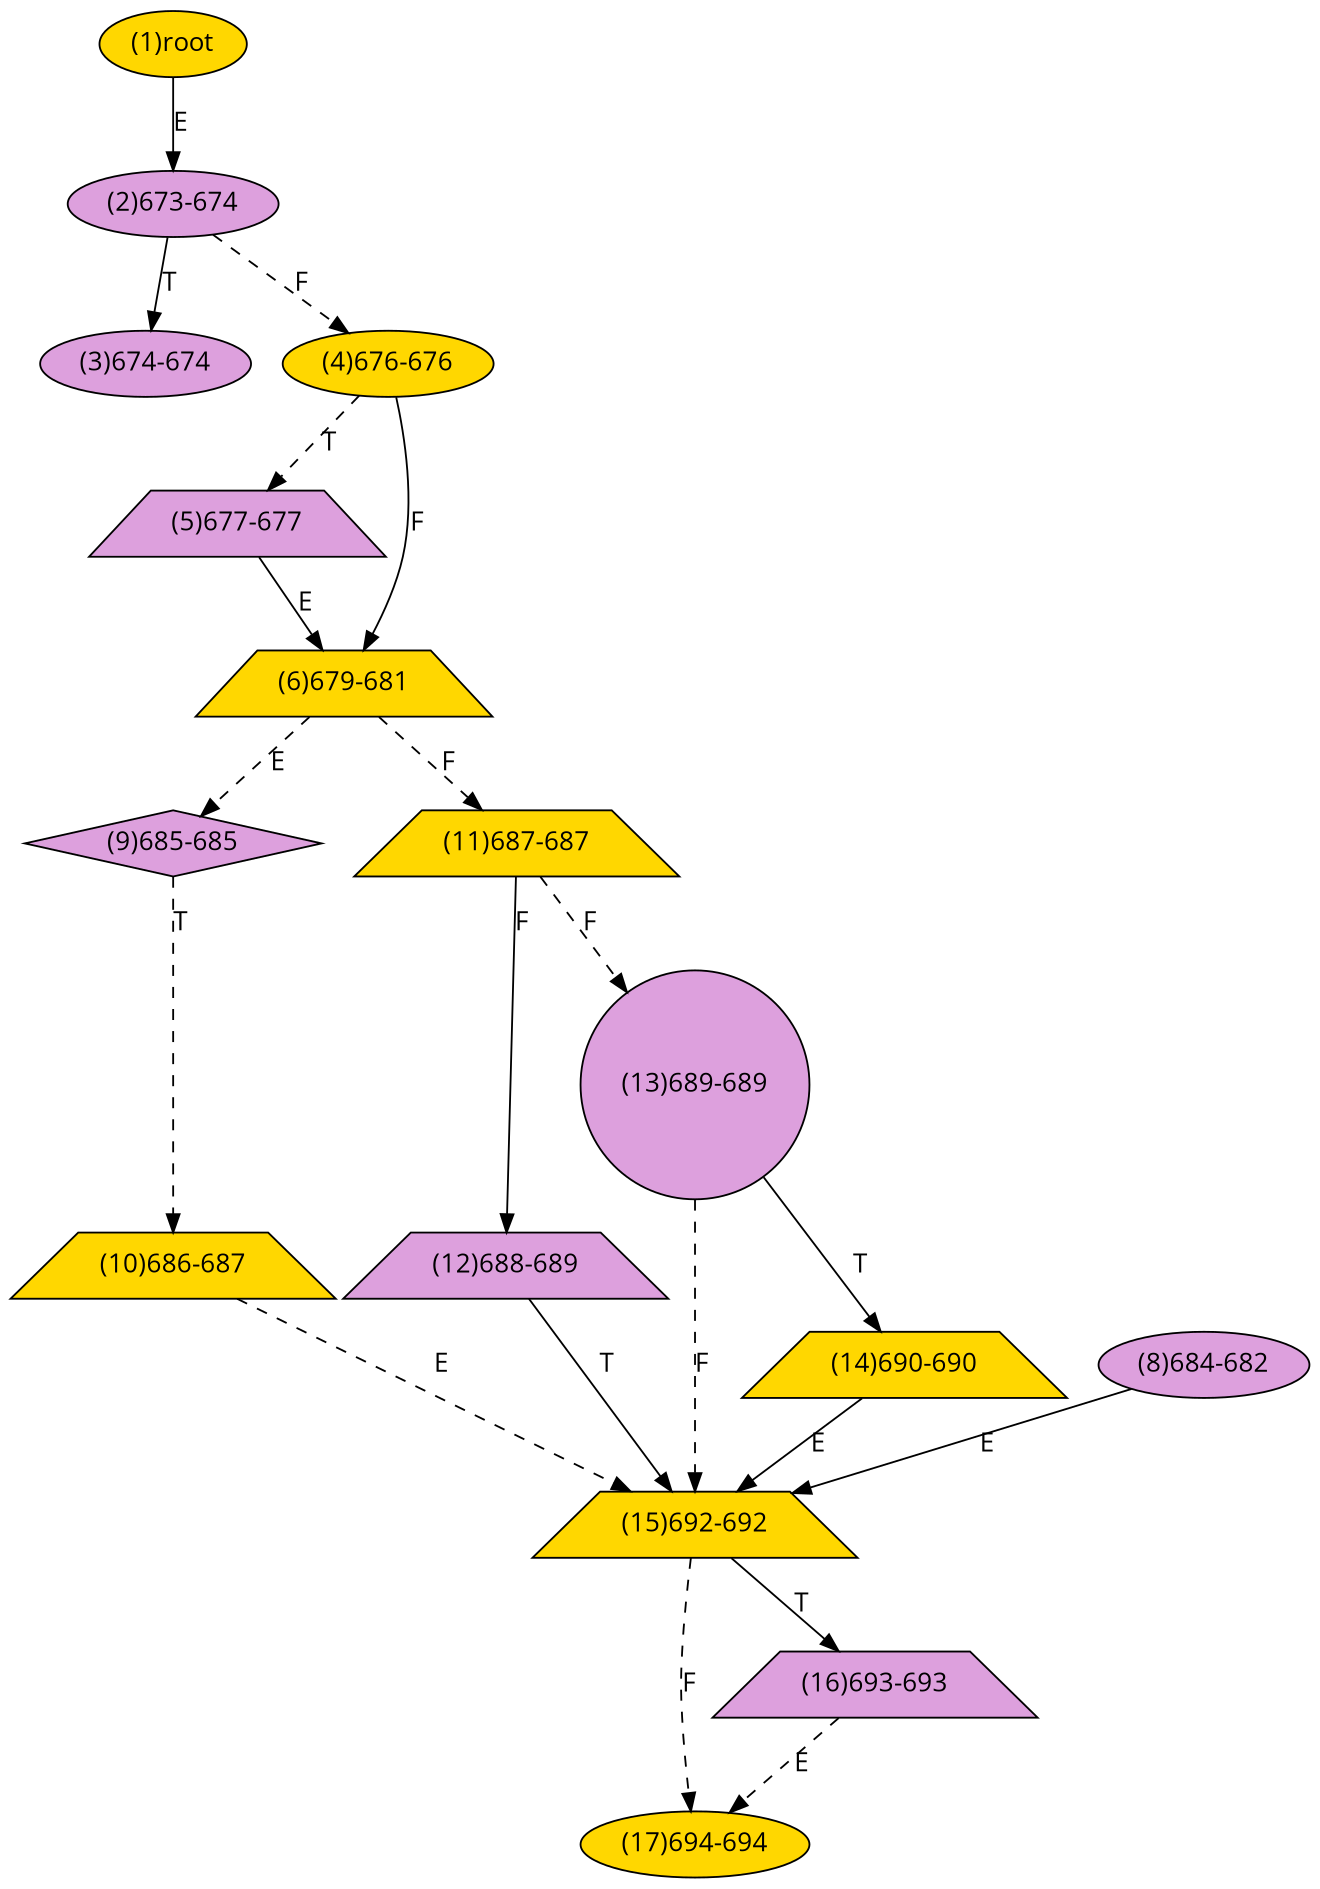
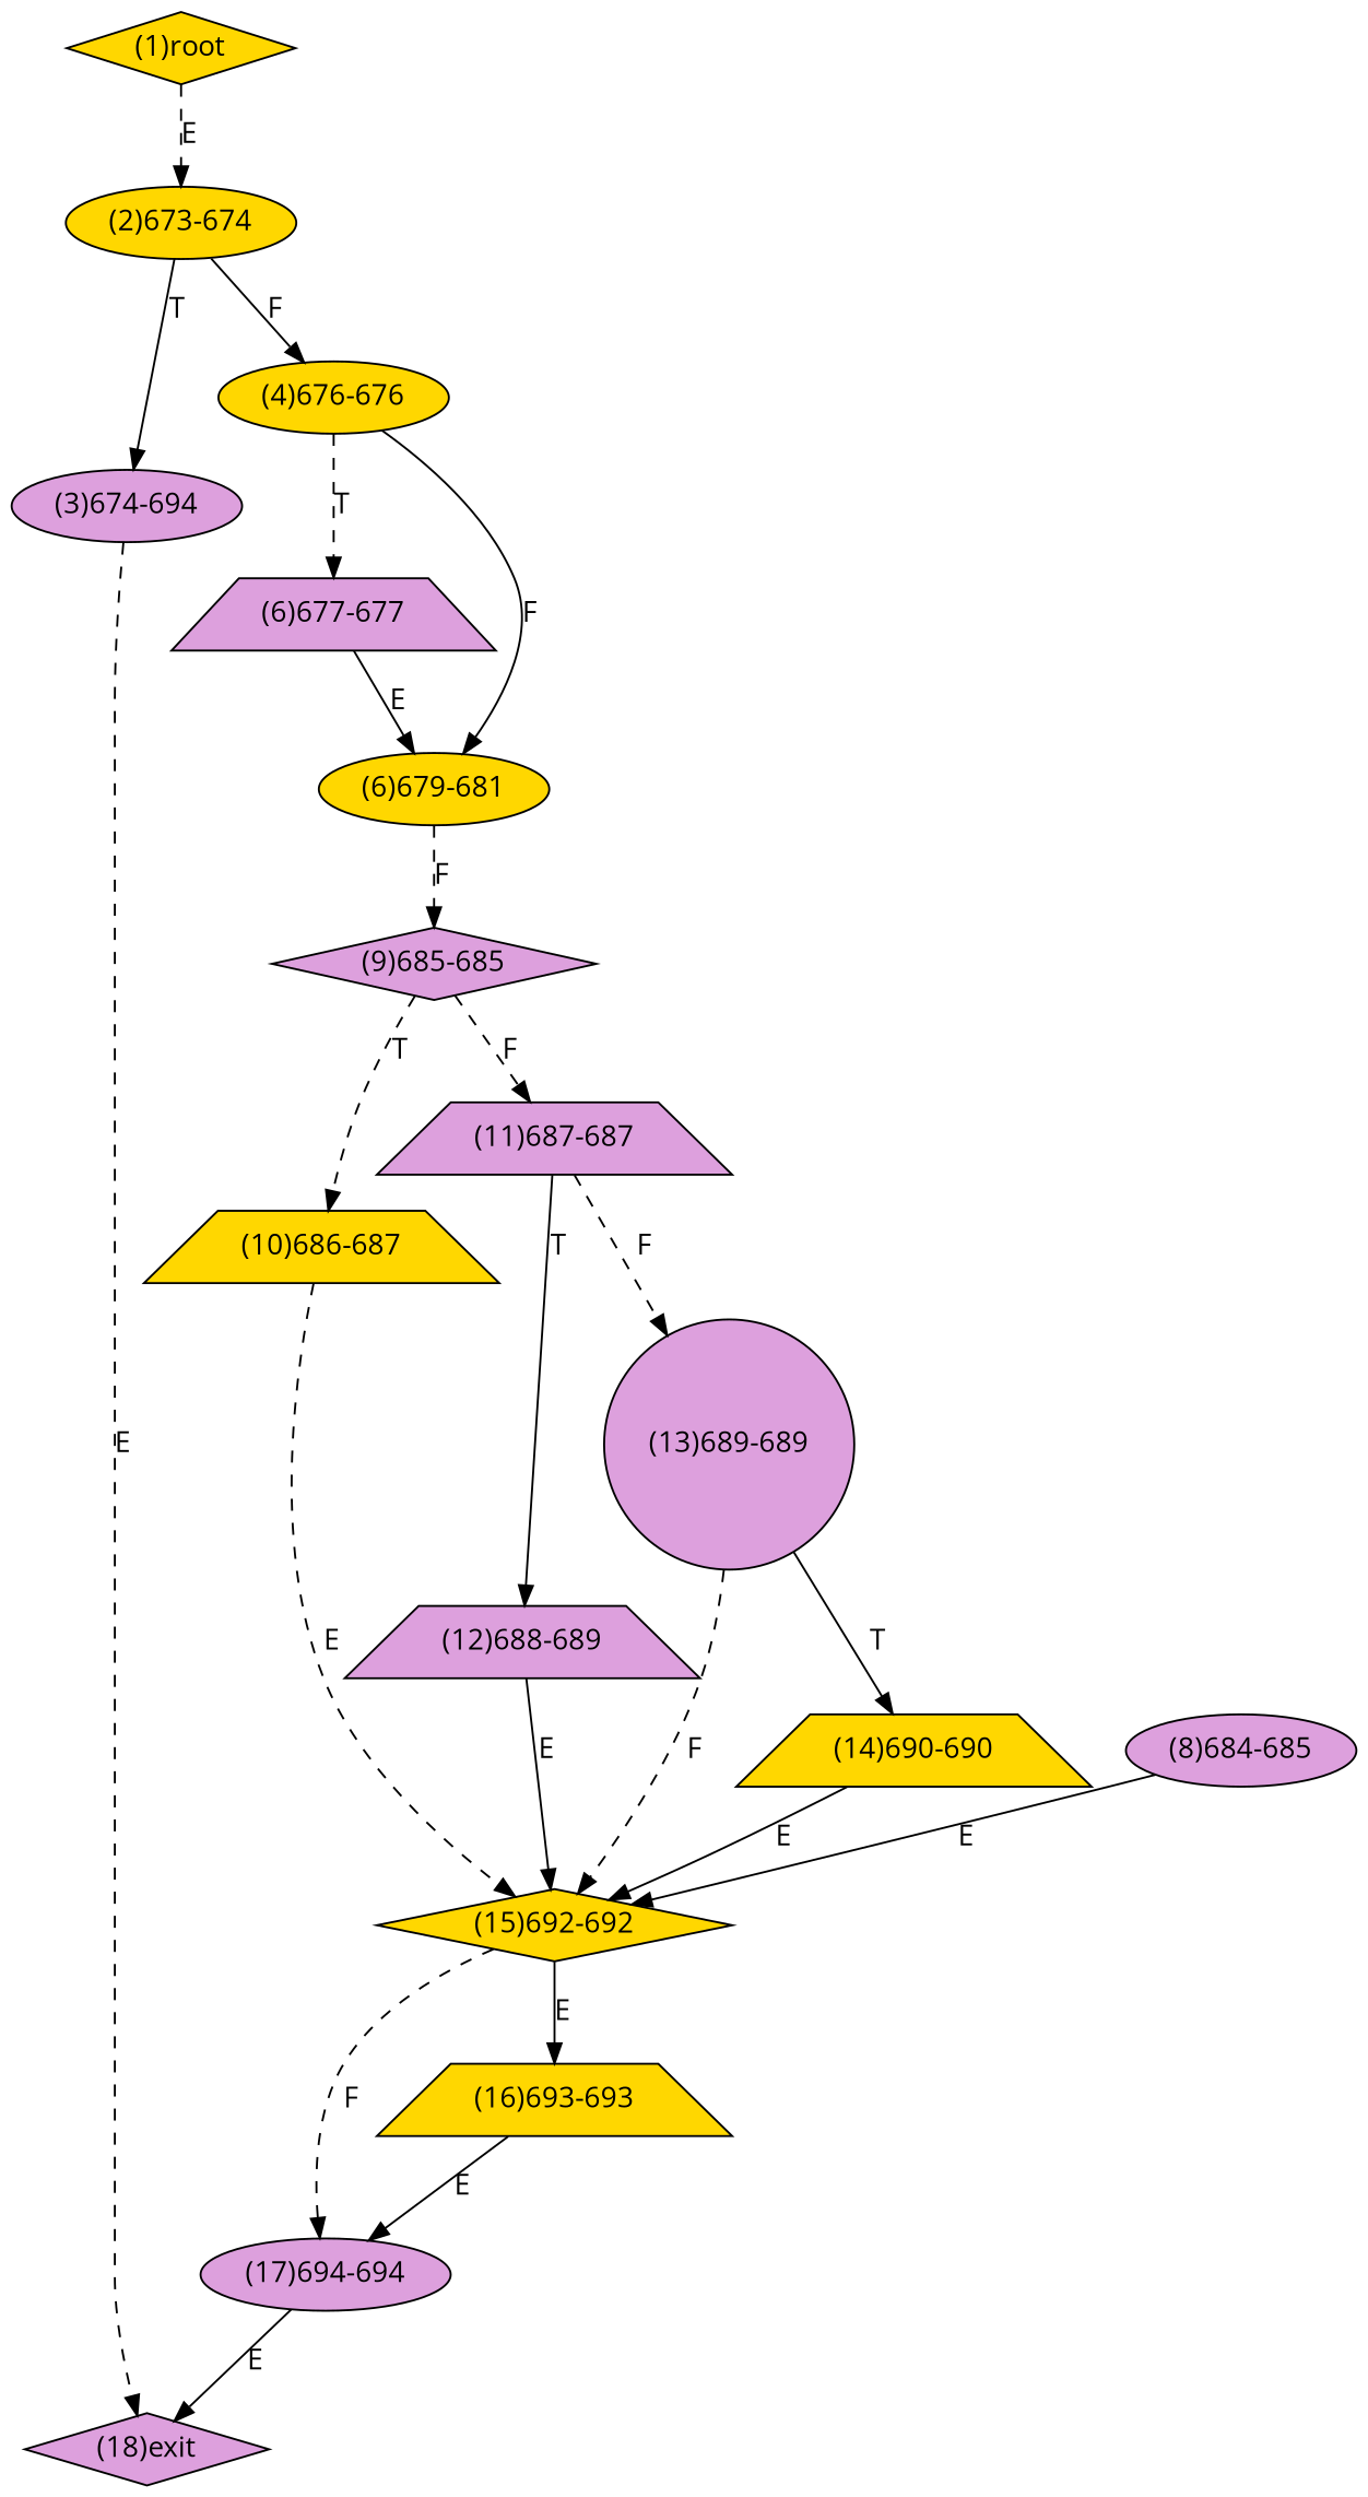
  digraph {
    fontname="Open Sans"
    node [fillcolor=plum fontname="Open Sans" shape=trapezium style=filled]
    edge [fontname="Open Sans" style=dashed]
-   n1 [fillcolor=gold label="(1)root" shape=ellipse]
-   n2 [label="(2)673-674" shape=ellipse]
-   n3 [label="(3)674-674" shape=ellipse]
+   n1 [fillcolor=gold label="(1)root" shape=diamond]
+   n2 [fillcolor=gold label="(2)673-674" shape=ellipse]
+   n3 [label="(3)674-694" shape=ellipse]
    n4 [fillcolor=gold label="(4)676-676" shape=ellipse]
-   n6 [label="(5)677-677"]
-   n7 [fillcolor=gold label="(6)679-681"]
+   n5 [label="(18)exit" shape=diamond]
+   n6 [label="(6)677-677"]
+   n7 [fillcolor=gold label="(6)679-681" shape=ellipse]
    n8 [label="(9)685-685" shape=diamond]
    n9 [fillcolor=gold label="(10)686-687"]
-   n10 [fillcolor=gold label="(11)687-687"]
-   n11 [label="(8)684-682" shape=ellipse]
-   n12 [fillcolor=gold label="(15)692-692"]
-   n13 [fillcolor=gold label="(17)694-694" shape=ellipse]
-   n14 [label="(16)693-693"]
+   n10 [label="(11)687-687"]
+   n11 [label="(8)684-685" shape=ellipse]
+   n12 [fillcolor=gold label="(15)692-692" shape=diamond]
+   n13 [label="(17)694-694" shape=ellipse]
+   n14 [fillcolor=gold label="(16)693-693"]
    n15 [label="(12)688-689"]
    n16 [label="(13)689-689" shape=circle]
    n17 [fillcolor=gold label="(14)690-690"]
-   n1 -> n2 [label=E style=solid]
+   n1 -> n2 [label=E]
    n2 -> n3 [label=T style=solid]
-   n2 -> n4 [label=F]
+   n2 -> n4 [label=F style=solid]
+   n3 -> n5 [label=E]
    n4 -> n6 [label=T]
    n4 -> n7 [label=F style=solid]
    n6 -> n7 [label=E style=solid]
-   n7 -> n8 [label=E]
+   n7 -> n8 [label=F]
    n8 -> n9 [label=T]
-   n7 -> n10 [label=F]
+   n8 -> n10 [label=F]
    n9 -> n12 [label=E]
-   n10 -> n15 [label=F style=solid]
+   n10 -> n15 [label=T style=solid]
    n10 -> n16 [label=F]
    n11 -> n12 [label=E style=solid]
    n12 -> n13 [label=F]
-   n12 -> n14 [label=T style=solid]
-   n14 -> n13 [label=E]
-   n15 -> n12 [label=T style=solid]
+   n12 -> n14 [label=E style=solid]
+   n13 -> n5 [label=E style=solid]
+   n14 -> n13 [label=E style=solid]
+   n15 -> n12 [label=E style=solid]
    n16 -> n12 [label=F]
    n16 -> n17 [label=T style=solid]
    n17 -> n12 [label=E style=solid]
  }
